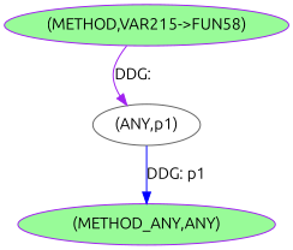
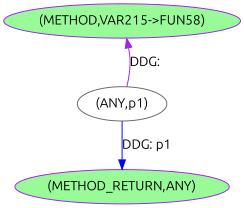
  digraph {
    fontname=Ubuntu
    node [color=purple fillcolor=palegreen fontname=Ubuntu style=filled]
    edge [fontname=Ubuntu]
    n1 [label="(METHOD,VAR215-&gt;FUN58)"]
    n2 [color=gray40 fillcolor=white label="(ANY,p1)"]
-   n3 [label="(METHOD_ANY,ANY)"]
-   n1 -> n2 [color=purple label="DDG: "]
+   n3 [label="(METHOD_RETURN,ANY)"]
+   n2 -> n1 [color=purple label="DDG: "]
    n2 -> n3 [color=blue label="DDG: p1"]
  }
